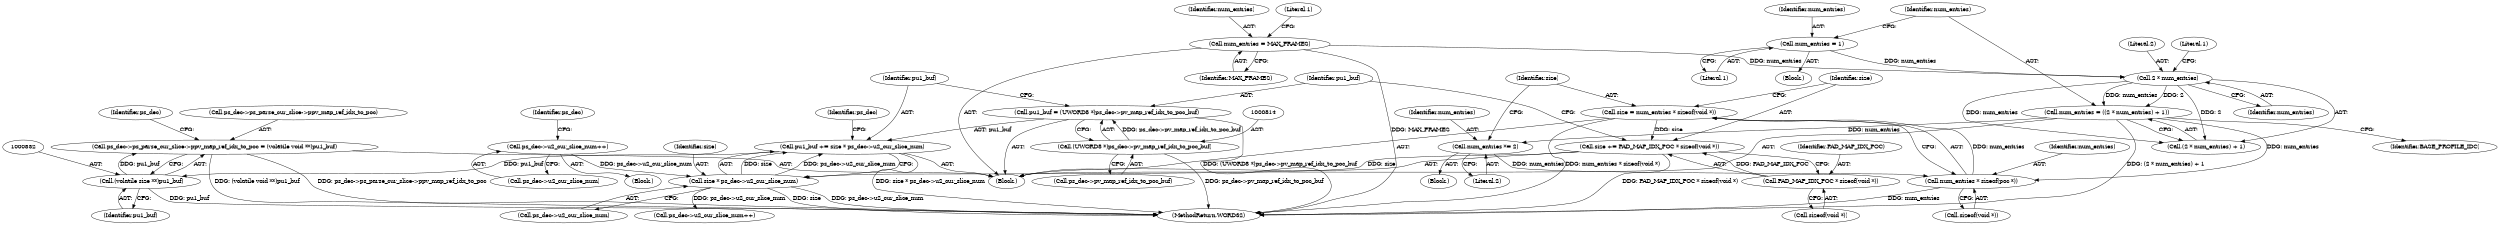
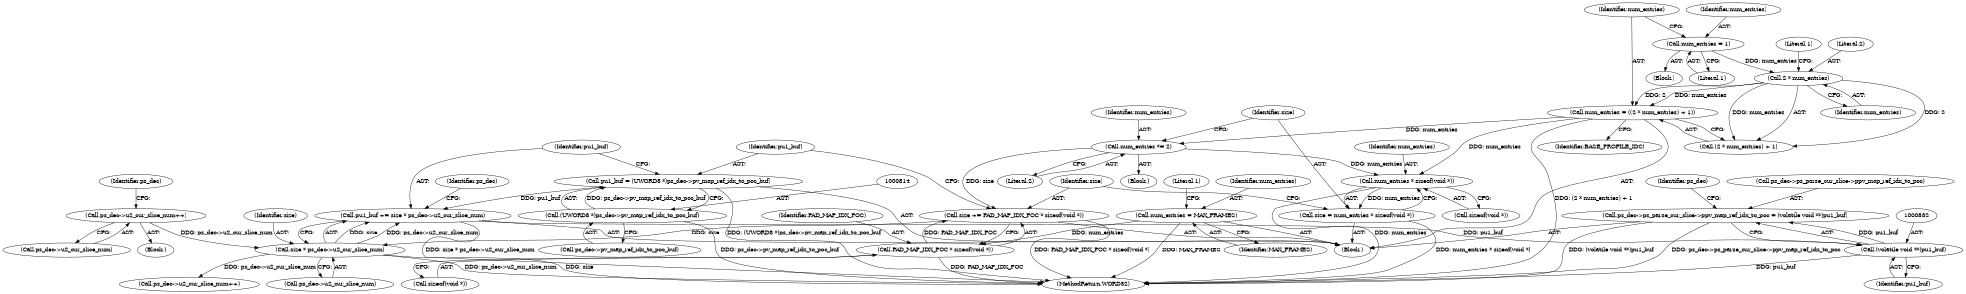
  digraph {
    n1 [label="(Call,ps_dec->ps_parse_cur_slice->ppv_map_ref_idx_to_poc = (volatile void **)pu1_buf)"]
-   n2 [label="(Call,(volatile size **)pu1_buf)"]
+   n2 [label="(Call,(volatile void **)pu1_buf)"]
    n3 [label="(MethodReturn,WORD32)"]
    n4 [label="(Block,)"]
    n5 [label="(Identifier,pu1_buf)"]
    n6 [label="(Call,pu1_buf += size * ps_dec->u2_cur_slice_num)"]
    n7 [label="(Call,size * ps_dec->u2_cur_slice_num)"]
    n8 [label="(Call,ps_dec->u2_cur_slice_num)"]
    n9 [label="(Call,ps_dec->u2_cur_slice_num++)"]
    n10 [label="(Call,size += PAD_MAP_IDX_POC * sizeof(void *))"]
    n11 [label="(Call,PAD_MAP_IDX_POC * sizeof(void *))"]
    n12 [label="(Call,sizeof(void *))"]
    n13 [label="(Call,size = num_entries * sizeof(void *))"]
-   n14 [label="(Call,num_entries * sizeof(poc *))"]
+   n14 [label="(Call,num_entries * sizeof(void *))"]
    n15 [label="(Call,sizeof(void *))"]
    n16 [label="(Call,num_entries = ((2 * num_entries) + 1))"]
    n17 [label="(Call,num_entries *= 2)"]
    n18 [label="(Call,(2 * num_entries) + 1)"]
    n19 [label="(Identifier,BASE_PROFILE_IDC)"]
    n20 [label="(Literal,2)"]
    n21 [label="(Block,)"]
    n22 [label="(Call,2 * num_entries)"]
    n23 [label="(Identifier,num_entries)"]
    n24 [label="(Call,num_entries = MAX_FRAMES)"]
    n25 [label="(Identifier,MAX_FRAMES)"]
    n26 [label="(Call,num_entries = 1)"]
    n27 [label="(Block,)"]
    n28 [label="(Literal,1)"]
    n29 [label="(Call,ps_dec->u2_cur_slice_num++)"]
    n30 [label="(Block,)"]
    n31 [label="(Call,ps_dec->u2_cur_slice_num)"]
    n32 [label="(Call,pu1_buf = (UWORD8 *)ps_dec->pv_map_ref_idx_to_poc_buf)"]
    n33 [label="(Call,(UWORD8 *)ps_dec->pv_map_ref_idx_to_poc_buf)"]
    n34 [label="(Call,ps_dec->pv_map_ref_idx_to_poc_buf)"]
    n35 [label="(Identifier,ps_dec)"]
    n36 [label="(Call,ps_dec->ps_parse_cur_slice->ppv_map_ref_idx_to_poc)"]
    n37 [label="(Identifier,num_entries)"]
    n38 [label="(Identifier,num_entries)"]
    n39 [label="(Identifier,ps_dec)"]
    n40 [label="(Identifier,ps_dec)"]
    n41 [label="(Literal,1)"]
    n42 [label="(Identifier,num_entries)"]
    n43 [label="(Literal,2)"]
    n44 [label="(Literal,1)"]
    n45 [label="(Identifier,size)"]
    n46 [label="(Identifier,size)"]
    n47 [label="(Identifier,num_entries)"]
    n48 [label="(Identifier,num_entries)"]
    n49 [label="(Identifier,pu1_buf)"]
    n50 [label="(Identifier,pu1_buf)"]
    n51 [label="(Identifier,size)"]
    n52 [label="(Identifier,PAD_MAP_IDX_POC)"]
    1000832
    1000814
    n1 -> n2 [label="CFG: "]
    n1 -> n3 [label="DDG: ps_dec->ps_parse_cur_slice->ppv_map_ref_idx_to_poc"]
    n1 -> n3 [label="DDG: (volatile void **)pu1_buf"]
    n1 -> n4 [label="AST: "]
    n2 -> n1 [label="AST: "]
    n2 -> n1 [label="DDG: pu1_buf"]
    n2 -> n3 [label="DDG: pu1_buf"]
    n2 -> n5 [label="CFG: "]
    n5 -> n2 [label="AST: "]
    n6 -> n2 [label="DDG: pu1_buf"]
    n6 -> n3 [label="DDG: size * ps_dec->u2_cur_slice_num"]
    n6 -> n4 [label="AST: "]
    n6 -> n7 [label="CFG: "]
    n7 -> n3 [label="DDG: ps_dec->u2_cur_slice_num"]
    n7 -> n3 [label="DDG: size"]
    n7 -> n6 [label="AST: "]
    n7 -> n6 [label="DDG: size"]
    n7 -> n6 [label="DDG: ps_dec->u2_cur_slice_num"]
    n7 -> n8 [label="CFG: "]
    n7 -> n9 [label="DDG: ps_dec->u2_cur_slice_num"]
    n8 -> n7 [label="AST: "]
    n10 -> n3 [label="DDG: PAD_MAP_IDX_POC * sizeof(void *)"]
    n10 -> n4 [label="AST: "]
    n10 -> n7 [label="DDG: size"]
    n10 -> n11 [label="CFG: "]
+   n11 -> n3 [label="DDG: PAD_MAP_IDX_POC"]
    n11 -> n10 [label="AST: "]
    n11 -> n10 [label="DDG: PAD_MAP_IDX_POC"]
    n11 -> n12 [label="CFG: "]
    n12 -> n11 [label="AST: "]
    n13 -> n3 [label="DDG: num_entries * sizeof(void *)"]
    n13 -> n4 [label="AST: "]
-   n13 -> n10 [label="DDG: size"]
+   n17 -> n10 [label="DDG: size"]
    n13 -> n14 [label="CFG: "]
    n14 -> n3 [label="DDG: num_entries"]
    n14 -> n13 [label="AST: "]
    n14 -> n13 [label="DDG: num_entries"]
    n14 -> n15 [label="CFG: "]
    n15 -> n14 [label="AST: "]
    n16 -> n3 [label="DDG: (2 * num_entries) + 1"]
    n16 -> n4 [label="AST: "]
    n16 -> n14 [label="DDG: num_entries"]
    n16 -> n17 [label="DDG: num_entries"]
    n16 -> n18 [label="CFG: "]
    n16 -> n19 [label="CFG: "]
    n17 -> n14 [label="DDG: num_entries"]
    n17 -> n20 [label="CFG: "]
    n17 -> n21 [label="AST: "]
    n18 -> n16 [label="AST: "]
    n20 -> n17 [label="AST: "]
    n22 -> n16 [label="DDG: 2"]
    n22 -> n16 [label="DDG: num_entries"]
    n22 -> n18 [label="AST: "]
    n22 -> n18 [label="DDG: 2"]
    n22 -> n18 [label="DDG: num_entries"]
    n22 -> n23 [label="CFG: "]
    n23 -> n22 [label="AST: "]
    n24 -> n3 [label="DDG: MAX_FRAMES"]
    n24 -> n4 [label="AST: "]
-   n24 -> n22 [label="DDG: num_entries"]
+   n24 -> n11 [label="DDG: num_entries"]
    n24 -> n25 [label="CFG: "]
    n25 -> n24 [label="AST: "]
    n26 -> n22 [label="DDG: num_entries"]
    n26 -> n27 [label="AST: "]
    n26 -> n28 [label="CFG: "]
    n28 -> n26 [label="AST: "]
    n29 -> n7 [label="DDG: ps_dec->u2_cur_slice_num"]
    n29 -> n30 [label="AST: "]
    n29 -> n31 [label="CFG: "]
    n31 -> n29 [label="AST: "]
    n32 -> n3 [label="DDG: (UWORD8 *)ps_dec->pv_map_ref_idx_to_poc_buf"]
    n32 -> n4 [label="AST: "]
-   n32 -> n6 [label="AST: pu1_buf"]
+   n32 -> n6 [label="DDG: pu1_buf"]
    n32 -> n33 [label="CFG: "]
    n33 -> n3 [label="DDG: ps_dec->pv_map_ref_idx_to_poc_buf"]
    n33 -> n32 [label="AST: "]
    n33 -> n32 [label="DDG: ps_dec->pv_map_ref_idx_to_poc_buf"]
    n33 -> n34 [label="CFG: "]
    n34 -> n33 [label="AST: "]
    n35 -> n1 [label="CFG: "]
    n36 -> n1 [label="AST: "]
    n37 -> n16 [label="AST: "]
    n37 -> n26 [label="CFG: "]
    n38 -> n17 [label="AST: "]
    n39 -> n29 [label="CFG: "]
    n40 -> n6 [label="CFG: "]
    n41 -> n22 [label="CFG: "]
    n42 -> n26 [label="AST: "]
    n43 -> n22 [label="AST: "]
    n44 -> n24 [label="CFG: "]
    n45 -> n13 [label="AST: "]
    n45 -> n17 [label="CFG: "]
    n46 -> n7 [label="AST: "]
    n47 -> n24 [label="AST: "]
    n48 -> n14 [label="AST: "]
    n49 -> n6 [label="AST: "]
    n49 -> n32 [label="CFG: "]
    n50 -> n10 [label="CFG: "]
    n50 -> n32 [label="AST: "]
    n51 -> n10 [label="AST: "]
    n51 -> n13 [label="CFG: "]
    n52 -> n11 [label="AST: "]
    1000832 -> n2 [label="AST: "]
    1000814 -> n33 [label="AST: "]
  }
